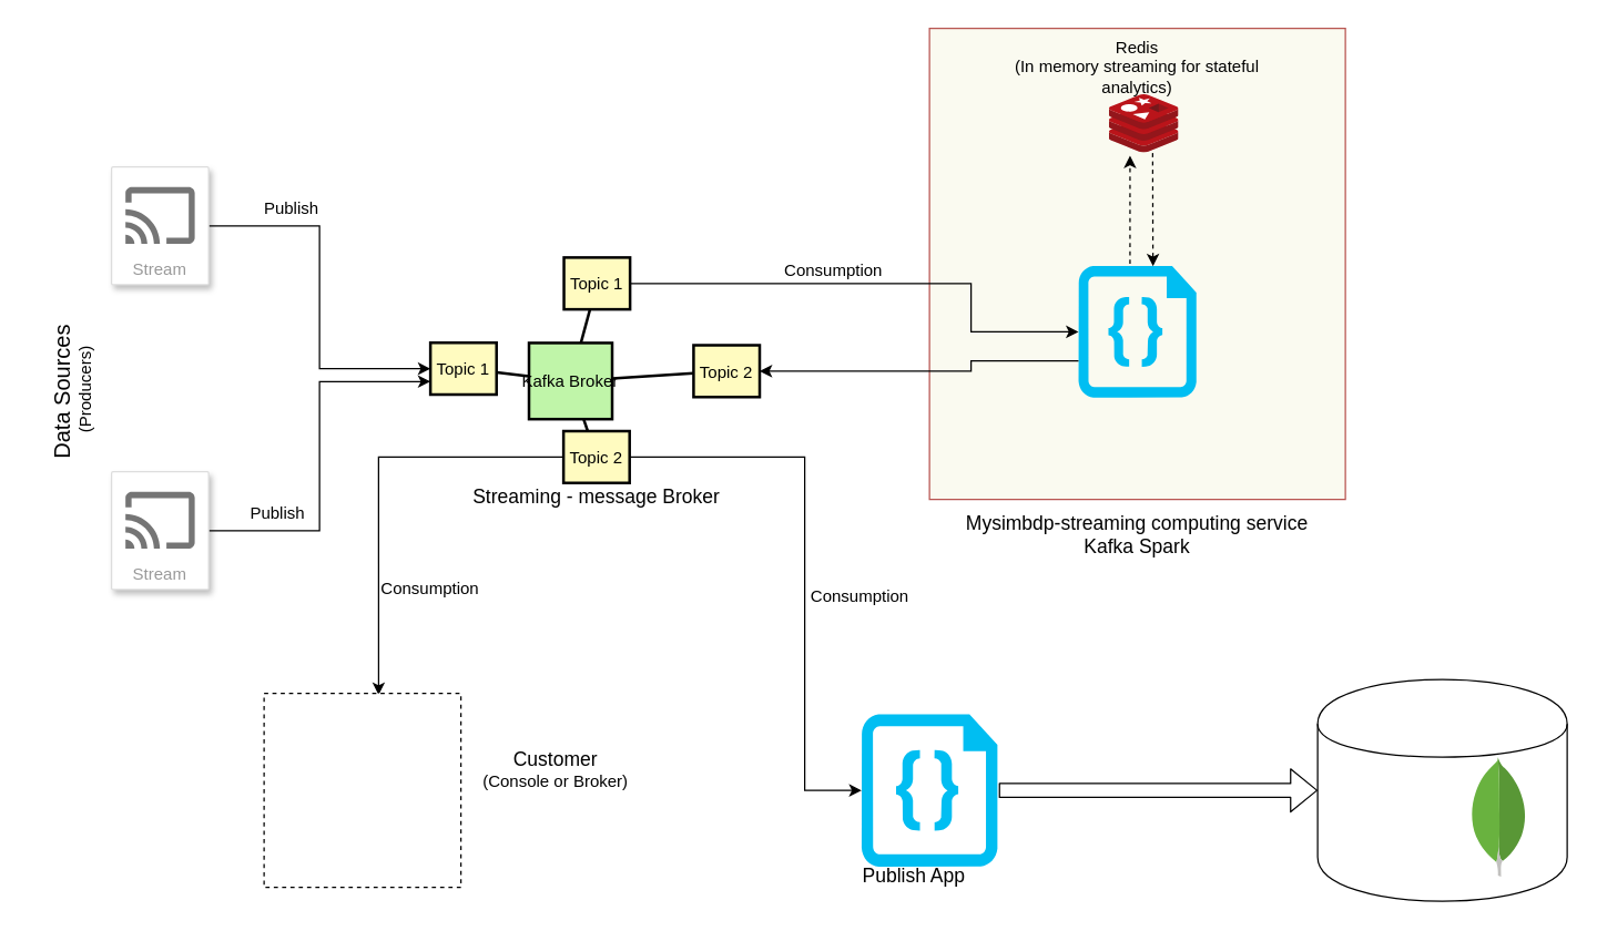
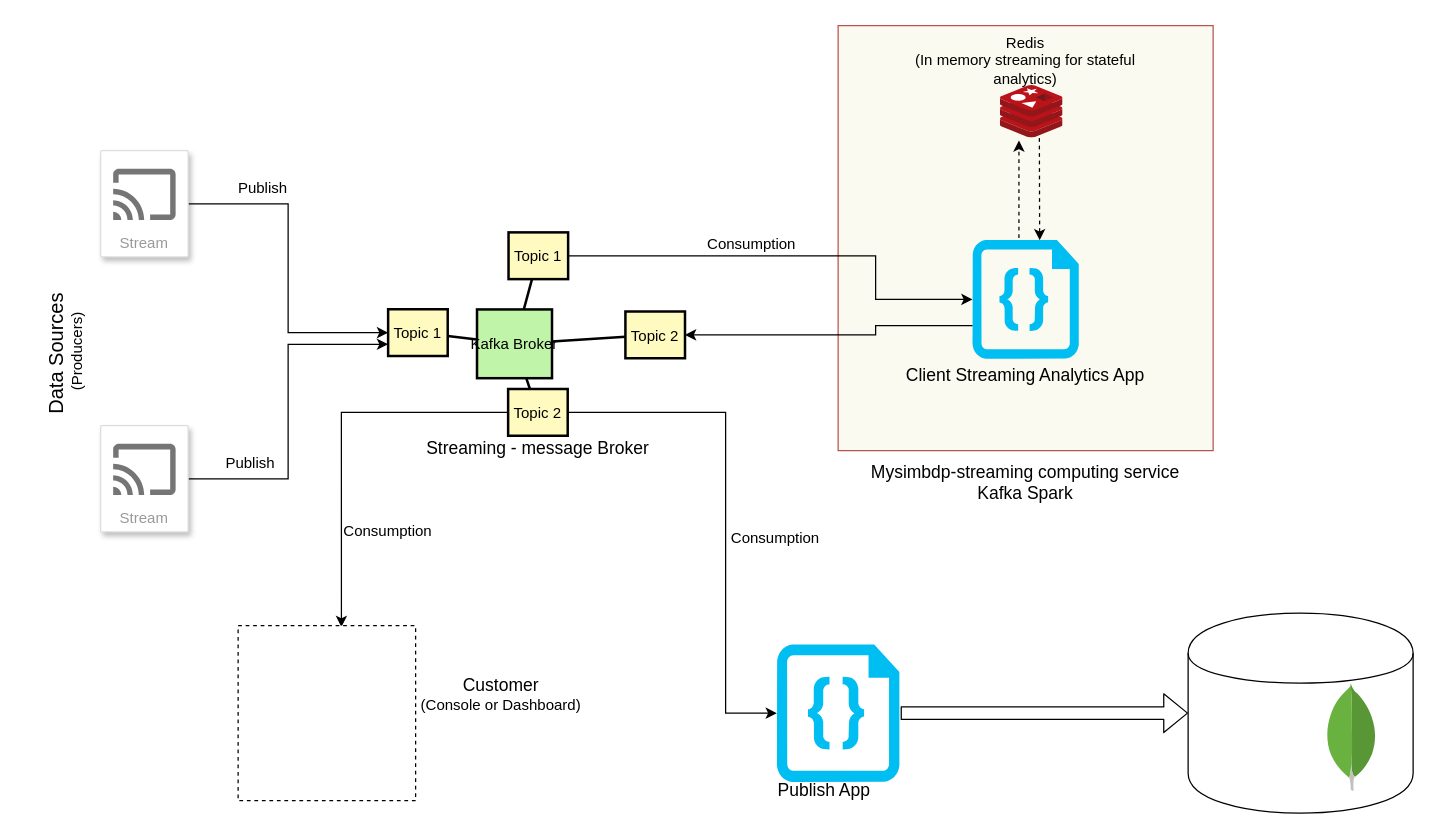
  <mxCell id="0" />
  <mxCell id="1" parent="0" />
  <mxCell id="2" value="" style="group" parent="1" vertex="1" connectable="0"><mxGeometry x="670" y="160" width="310" height="265" as="geometry" /></mxCell>
  <mxCell id="3" value="" style="rounded=0;whiteSpace=wrap;html=1;fontSize=12;fillColor=#FAFAF0;strokeColor=#b85450;" parent="2" vertex="1"><mxGeometry y="-140" width="300" height="340" as="geometry" /></mxCell>
  <mxCell id="4" value="&lt;div&gt;&lt;font style=&quot;font-size: 14px&quot;&gt;&lt;span style=&quot;left: 895.138px ; top: 920.021px ; font-family: sans-serif ; transform: scalex(0.953)&quot;&gt;Mysimbdp-&lt;/span&gt;&lt;span style=&quot;left: 1035.38px ; top: 920.021px ; font-family: sans-serif ; transform: scalex(0.841)&quot;&gt;streaming computing &lt;/span&gt;&lt;span style=&quot;left: 220.4px ; top: 963.087px ; font-family: sans-serif ; transform: scalex(0.866)&quot;&gt;service&lt;/span&gt;&lt;br&gt;&lt;/font&gt;&lt;/div&gt;&lt;div&gt;&lt;font style=&quot;font-size: 14px&quot;&gt;Kafka Spark&lt;/font&gt;&lt;br&gt;&lt;font style=&quot;font-size: 14px&quot;&gt;&lt;/font&gt;&lt;/div&gt;" style="text;html=1;strokeColor=none;fillColor=none;align=center;verticalAlign=middle;whiteSpace=wrap;rounded=0;fontSize=12;" parent="2" vertex="1"><mxGeometry y="215" width="300" height="20" as="geometry" /></mxCell>
  <mxCell id="5" style="edgeStyle=orthogonalEdgeStyle;rounded=0;orthogonalLoop=1;jettySize=auto;html=1;entryX=0;entryY=0.5;entryDx=0;entryDy=0;" parent="1" source="6" target="23" edge="1"><mxGeometry relative="1" as="geometry" /></mxCell>
  <mxCell id="6" value="Stream" style="strokeColor=#dddddd;shadow=1;strokeWidth=1;rounded=1;absoluteArcSize=1;arcSize=2;labelPosition=center;verticalLabelPosition=middle;align=center;verticalAlign=bottom;spacingLeft=0;fontColor=#999999;fontSize=12;whiteSpace=wrap;spacingBottom=2;" parent="1" vertex="1"><mxGeometry x="80" y="120" width="70" height="85" as="geometry" /></mxCell>
  <mxCell id="7" value="" style="dashed=0;connectable=0;html=1;fillColor=#757575;strokeColor=none;shape=mxgraph.gcp2.stream;part=1;" parent="6" vertex="1"><mxGeometry x="0.5" width="50" height="41" relative="1" as="geometry"><mxPoint x="-25" y="14.5" as="offset" /></mxGeometry></mxCell>
  <mxCell id="8" style="edgeStyle=orthogonalEdgeStyle;rounded=0;orthogonalLoop=1;jettySize=auto;html=1;entryX=0;entryY=0.75;entryDx=0;entryDy=0;" parent="1" source="9" target="23" edge="1"><mxGeometry relative="1" as="geometry" /></mxCell>
  <mxCell id="9" value="Stream" style="strokeColor=#dddddd;shadow=1;strokeWidth=1;rounded=1;absoluteArcSize=1;arcSize=2;labelPosition=center;verticalLabelPosition=middle;align=center;verticalAlign=bottom;spacingLeft=0;fontColor=#999999;fontSize=12;whiteSpace=wrap;spacingBottom=2;" parent="1" vertex="1"><mxGeometry x="80" y="340" width="70" height="85" as="geometry" /></mxCell>
  <mxCell id="10" value="" style="dashed=0;connectable=0;html=1;fillColor=#757575;strokeColor=none;shape=mxgraph.gcp2.stream;part=1;" parent="9" vertex="1"><mxGeometry x="0.5" width="50" height="41" relative="1" as="geometry"><mxPoint x="-25" y="14.5" as="offset" /></mxGeometry></mxCell>
  <mxCell id="11" value="" style="shape=image;html=1;verticalAlign=top;verticalLabelPosition=bottom;labelBackgroundColor=#ffffff;imageAspect=0;aspect=fixed;image=https://cdn3.iconfinder.com/data/icons/virtual-notebook/128/button_switch_vertical-128.png" parent="1" vertex="1"><mxGeometry x="71.5" y="239" width="87" height="87" as="geometry" /></mxCell>
  <mxCell id="12" value="" style="group" parent="1" vertex="1" connectable="0"><mxGeometry x="710" y="191.5" width="220" height="118.5" as="geometry" /></mxCell>
  <mxCell id="13" value="" style="verticalLabelPosition=bottom;html=1;verticalAlign=top;align=center;strokeColor=none;fillColor=#00BEF2;shape=mxgraph.azure.code_file;pointerEvents=1;fontSize=12;" parent="12" vertex="1"><mxGeometry x="67.5" width="85" height="95" as="geometry" /></mxCell>
+ <mxCell id="14" value="&lt;font style=&quot;font-size: 14px&quot;&gt;Client Streaming Analytics App&lt;/font&gt;" style="text;html=1;strokeColor=none;fillColor=none;align=center;verticalAlign=middle;whiteSpace=wrap;rounded=0;fontSize=12;" parent="12" vertex="1"><mxGeometry y="98.5" width="220" height="20" as="geometry" /></mxCell>
  <mxCell id="15" style="edgeStyle=orthogonalEdgeStyle;rounded=0;orthogonalLoop=1;jettySize=auto;html=1;entryX=0;entryY=0.5;entryDx=0;entryDy=0;entryPerimeter=0;fontSize=12;" parent="1" source="24" target="13" edge="1"><mxGeometry relative="1" as="geometry"><Array as="points"><mxPoint x="700" y="204" /><mxPoint x="700" y="239" /></Array></mxGeometry></mxCell>
  <mxCell id="16" value="" style="endArrow=classic;html=1;fontSize=12;entryX=0.293;entryY=1.044;entryDx=0;entryDy=0;entryPerimeter=0;exitX=0.437;exitY=-0.016;exitDx=0;exitDy=0;exitPerimeter=0;dashed=1;" parent="1" source="13" target="19" edge="1"><mxGeometry width="50" height="50" relative="1" as="geometry"><mxPoint x="790" y="160" as="sourcePoint" /><mxPoint x="840" y="110" as="targetPoint" /></mxGeometry></mxCell>
  <mxCell id="17" value="" style="endArrow=classic;html=1;fontSize=12;entryX=0.632;entryY=0.002;entryDx=0;entryDy=0;entryPerimeter=0;dashed=1;" parent="1" target="13" edge="1"><mxGeometry width="50" height="50" relative="1" as="geometry"><mxPoint x="831" y="110" as="sourcePoint" /><mxPoint x="895.5" y="50" as="targetPoint" /></mxGeometry></mxCell>
  <mxCell id="18" value="" style="group" parent="1" vertex="1" connectable="0"><mxGeometry x="730" y="28" width="180" height="82" as="geometry" /></mxCell>
  <mxCell id="19" value="" style="aspect=fixed;html=1;points=[];align=center;image;fontSize=12;image=img/lib/mscae/Cache_Redis_Product.svg;fillColor=#FAFAF0;" parent="18" vertex="1"><mxGeometry x="70" y="40" width="50" height="42" as="geometry" /></mxCell>
  <mxCell id="20" value="&lt;div&gt;&lt;font style=&quot;font-size: 8px&quot;&gt;&lt;font style=&quot;font-size: 12px&quot;&gt;Redis&lt;/font&gt; &lt;br&gt;&lt;/font&gt;&lt;/div&gt;&lt;div&gt;&lt;font style=&quot;font-size: 12px&quot;&gt;(In memory streaming for stateful analytics)&lt;/font&gt;&lt;/div&gt;" style="text;html=1;strokeColor=none;fillColor=none;align=center;verticalAlign=middle;whiteSpace=wrap;rounded=0;fontSize=12;" parent="18" vertex="1"><mxGeometry width="180" height="40" as="geometry" /></mxCell>
  <mxCell id="21" value="" style="group" parent="1" vertex="1" connectable="0"><mxGeometry x="310" y="172.5" width="240" height="220" as="geometry" /></mxCell>
  <mxCell id="22" value="" style="group;fontStyle=0" parent="21" vertex="1" connectable="0"><mxGeometry x="10" width="230" height="195.5" as="geometry" /></mxCell>
  <mxCell id="23" value="Topic 1" style="strokeWidth=2;dashed=0;align=center;fontSize=12;shape=rect;fillColor=#fffbc0;strokeColor=#000000;" parent="22" vertex="1"><mxGeometry x="-10" y="74.4" width="47.667" height="37.4" as="geometry" /></mxCell>
  <mxCell id="24" value="Topic 1" style="strokeWidth=2;dashed=0;align=center;fontSize=12;shape=rect;fillColor=#fffbc0;strokeColor=#000000;" parent="22" vertex="1"><mxGeometry x="86.333" y="12.9" width="47.667" height="37.4" as="geometry" /></mxCell>
  <mxCell id="25" value="Topic 2" style="strokeWidth=2;dashed=0;align=center;fontSize=12;shape=rect;fillColor=#fffbc0;strokeColor=#000000;" parent="22" vertex="1"><mxGeometry x="86" y="138.2" width="47.667" height="37.4" as="geometry" /></mxCell>
  <mxCell id="26" value="Topic 2" style="strokeWidth=2;dashed=0;align=center;fontSize=12;shape=rect;fillColor=#fffbc0;strokeColor=#000000;" parent="22" vertex="1"><mxGeometry x="179.833" y="76.2" width="47.667" height="37.4" as="geometry" /></mxCell>
  <mxCell id="27" value="Kafka Broker" style="strokeWidth=2;dashed=0;align=center;fontSize=12;shape=rect;fillColor=#c0f5a9;strokeColor=#000000;" parent="22" vertex="1"><mxGeometry x="61.111" y="74.547" width="60" height="55" as="geometry" /></mxCell>
  <mxCell id="28" value="" style="edgeStyle=none;endArrow=none;dashed=0;html=1;strokeWidth=2;" parent="22" source="27" target="23" edge="1"><mxGeometry relative="1" as="geometry" /></mxCell>
  <mxCell id="29" value="" style="edgeStyle=none;endArrow=none;dashed=0;html=1;strokeWidth=2;" parent="22" source="27" target="24" edge="1"><mxGeometry relative="1" as="geometry" /></mxCell>
  <mxCell id="30" value="" style="edgeStyle=none;endArrow=none;dashed=0;html=1;strokeWidth=2;" parent="22" source="27" target="25" edge="1"><mxGeometry relative="1" as="geometry" /></mxCell>
  <mxCell id="31" value="" style="edgeStyle=none;endArrow=none;dashed=0;html=1;strokeWidth=2;" parent="22" source="27" target="26" edge="1"><mxGeometry relative="1" as="geometry" /></mxCell>
  <mxCell id="32" value="&lt;font style=&quot;font-size: 14px&quot;&gt;Streaming - message Broker&lt;br&gt;&lt;/font&gt;" style="text;html=1;strokeColor=none;fillColor=none;align=center;verticalAlign=middle;whiteSpace=wrap;rounded=0;fontSize=12;" parent="22" vertex="1"><mxGeometry x="-10" y="175.5" width="240" height="20" as="geometry" /></mxCell>
  <mxCell id="33" style="edgeStyle=orthogonalEdgeStyle;rounded=0;orthogonalLoop=1;jettySize=auto;html=1;entryX=1;entryY=0.5;entryDx=0;entryDy=0;fontSize=12;" parent="1" source="13" target="26" edge="1"><mxGeometry relative="1" as="geometry"><Array as="points"><mxPoint x="700" y="260" /><mxPoint x="700" y="267" /></Array></mxGeometry></mxCell>
  <mxCell id="34" style="edgeStyle=orthogonalEdgeStyle;rounded=0;orthogonalLoop=1;jettySize=auto;html=1;entryX=0.582;entryY=0.008;entryDx=0;entryDy=0;entryPerimeter=0;fontSize=12;" parent="1" source="25" target="44" edge="1"><mxGeometry relative="1" as="geometry" /></mxCell>
  <mxCell id="35" style="edgeStyle=orthogonalEdgeStyle;rounded=0;orthogonalLoop=1;jettySize=auto;html=1;fontSize=12;" parent="1" source="25" target="48" edge="1"><mxGeometry relative="1" as="geometry"><Array as="points"><mxPoint x="580" y="330" /><mxPoint x="580" y="570" /></Array></mxGeometry></mxCell>
  <mxCell id="36" value="" style="shape=flexArrow;endArrow=classic;html=1;fontSize=12;entryX=0;entryY=0.5;entryDx=0;entryDy=0;" parent="1" target="52" edge="1"><mxGeometry width="50" height="50" relative="1" as="geometry"><mxPoint x="720" y="570" as="sourcePoint" /><mxPoint x="770" y="520" as="targetPoint" /></mxGeometry></mxCell>
  <mxCell id="37" value="&lt;font style=&quot;font-size: 16px&quot;&gt;Data Sources&lt;br&gt;&lt;/font&gt;&amp;nbsp;(Producers)" style="text;html=1;strokeColor=none;fillColor=none;align=center;verticalAlign=middle;whiteSpace=wrap;rounded=0;dashed=1;fontSize=12;direction=north;flipH=0;flipV=1;horizontal=0;" parent="1" vertex="1"><mxGeometry x="20" y="137.5" width="62" height="290" as="geometry" /></mxCell>
  <mxCell id="38" value="Publish" style="text;html=1;strokeColor=none;fillColor=none;align=center;verticalAlign=middle;whiteSpace=wrap;rounded=0;dashed=1;fontSize=12;" parent="1" vertex="1"><mxGeometry x="190" y="140" width="40" height="20" as="geometry" /></mxCell>
  <mxCell id="39" value="Publish" style="text;html=1;strokeColor=none;fillColor=none;align=center;verticalAlign=middle;whiteSpace=wrap;rounded=0;dashed=1;fontSize=12;" parent="1" vertex="1"><mxGeometry x="180" y="360" width="40" height="20" as="geometry" /></mxCell>
  <mxCell id="40" value="Consumption" style="text;html=1;strokeColor=none;fillColor=none;align=center;verticalAlign=middle;whiteSpace=wrap;rounded=0;dashed=1;fontSize=12;" parent="1" vertex="1"><mxGeometry x="581" y="185" width="40" height="20" as="geometry" /></mxCell>
  <mxCell id="41" value="Consumption" style="text;html=1;strokeColor=none;fillColor=none;align=center;verticalAlign=middle;whiteSpace=wrap;rounded=0;dashed=1;fontSize=12;" parent="1" vertex="1"><mxGeometry x="290" y="415" width="40" height="20" as="geometry" /></mxCell>
  <mxCell id="42" value="" style="group" parent="1" vertex="1" connectable="0"><mxGeometry x="190" y="500" width="319.5" height="150" as="geometry" /></mxCell>
  <mxCell id="43" value="" style="group" parent="42" vertex="1" connectable="0"><mxGeometry width="210" height="150" as="geometry" /></mxCell>
  <mxCell id="44" value="" style="rounded=0;whiteSpace=wrap;html=1;fontSize=12;dashed=1;" parent="43" vertex="1"><mxGeometry width="142" height="140" as="geometry" /></mxCell>
  <mxCell id="45" value="" style="shape=image;html=1;verticalAlign=top;verticalLabelPosition=bottom;labelBackgroundColor=#ffffff;imageAspect=0;aspect=fixed;image=https://cdn2.iconfinder.com/data/icons/pinpoint-interface/48/users-128.png;fillColor=#FAFAF0;fontSize=12;container=1;" parent="43" vertex="1"><mxGeometry x="21.5" y="20" width="101" height="101" as="geometry" /></mxCell>
- <mxCell id="46" value="&lt;div&gt;&lt;font style=&quot;font-size: 14px&quot;&gt;&lt;span style=&quot;left: 220.4px ; top: 1092.29px ; font-family: sans-serif ; transform: scalex(0.833)&quot;&gt;Customer&lt;/span&gt;&lt;/font&gt; &lt;br&gt;&lt;/div&gt;&lt;div&gt;(Console or Broker)&lt;/div&gt;" style="text;html=1;strokeColor=none;fillColor=none;align=center;verticalAlign=middle;whiteSpace=wrap;rounded=0;dashed=1;fontSize=12;" parent="42" vertex="1"><mxGeometry x="100.5" y="40" width="219" height="30" as="geometry" /></mxCell>
+ <mxCell id="46" value="&lt;div&gt;&lt;font style=&quot;font-size: 14px&quot;&gt;&lt;span style=&quot;left: 220.4px ; top: 1092.29px ; font-family: sans-serif ; transform: scalex(0.833)&quot;&gt;Customer&lt;/span&gt;&lt;/font&gt; &lt;br&gt;&lt;/div&gt;&lt;div&gt;(Console or Dashboard)&lt;/div&gt;" style="text;html=1;strokeColor=none;fillColor=none;align=center;verticalAlign=middle;whiteSpace=wrap;rounded=0;dashed=1;fontSize=12;" parent="42" vertex="1"><mxGeometry x="100.5" y="40" width="219" height="30" as="geometry" /></mxCell>
  <mxCell id="47" value="" style="group" parent="1" vertex="1" connectable="0"><mxGeometry x="599" y="420" width="120" height="222" as="geometry" /></mxCell>
  <mxCell id="48" value="" style="verticalLabelPosition=bottom;html=1;verticalAlign=top;align=center;strokeColor=none;fillColor=#00BEF2;shape=mxgraph.azure.code_file;pointerEvents=1;dashed=1;fontSize=12;" parent="47" vertex="1"><mxGeometry x="22" y="95" width="98" height="110" as="geometry" /></mxCell>
  <mxCell id="49" value="&lt;font style=&quot;font-size: 14px&quot;&gt;Publish App&lt;br&gt;&lt;/font&gt;" style="text;html=1;strokeColor=none;fillColor=none;align=center;verticalAlign=middle;whiteSpace=wrap;rounded=0;dashed=1;fontSize=12;" parent="47" vertex="1"><mxGeometry y="202" width="120" height="20" as="geometry" /></mxCell>
  <mxCell id="50" value="Consumption" style="text;html=1;strokeColor=none;fillColor=none;align=center;verticalAlign=middle;whiteSpace=wrap;rounded=0;dashed=1;fontSize=12;" parent="47" vertex="1"><mxGeometry x="1" width="40" height="20" as="geometry" /></mxCell>
  <mxCell id="51" value="" style="group" parent="1" vertex="1" connectable="0"><mxGeometry x="940" y="460" width="190" height="190" as="geometry" /></mxCell>
  <mxCell id="52" value="" style="shape=cylinder;whiteSpace=wrap;html=1;boundedLbl=1;backgroundOutline=1;fontSize=13;" parent="51" vertex="1"><mxGeometry x="10" y="30" width="180" height="160" as="geometry" /></mxCell>
  <mxCell id="53" value="" style="dashed=0;outlineConnect=0;html=1;align=center;labelPosition=center;verticalLabelPosition=bottom;verticalAlign=top;shape=mxgraph.weblogos.mongodb;fillColor=#FAFAF0;fontSize=12;" parent="51" vertex="1"><mxGeometry x="120" y="86" width="41.2" height="86.2" as="geometry" /></mxCell>
